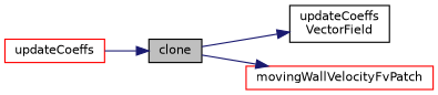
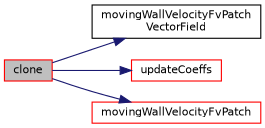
  digraph {
    rankdir=LR
    node [color=black fontname=Helvetica fontsize=10 shape=record]
    edge [color=midnightblue fontname=Helvetica fontsize=10 labelfontname=Helvetica labelfontsize=10 style=solid]
-   n1 [fillcolor=grey75 fontcolor=black height=0.2 label=clone style=filled width=0.4]
-   n2 [height=0.2 label="updateCoeffs\lVectorField" width=0.4]
+   n1 [color=red fillcolor=grey75 fontcolor=black height=0.2 label=clone style=filled width=0.4]
+   n2 [height=0.2 label="movingWallVelocityFvPatch\lVectorField" width=0.4]
    n3 [color=red height=0.2 label=updateCoeffs width=0.4]
    n4 [color=red height=0.2 label=movingWallVelocityFvPatch width=0.4]
    n1 -> n2
-   n3 -> n1
+   n1 -> n3
    n1 -> n4
  }
